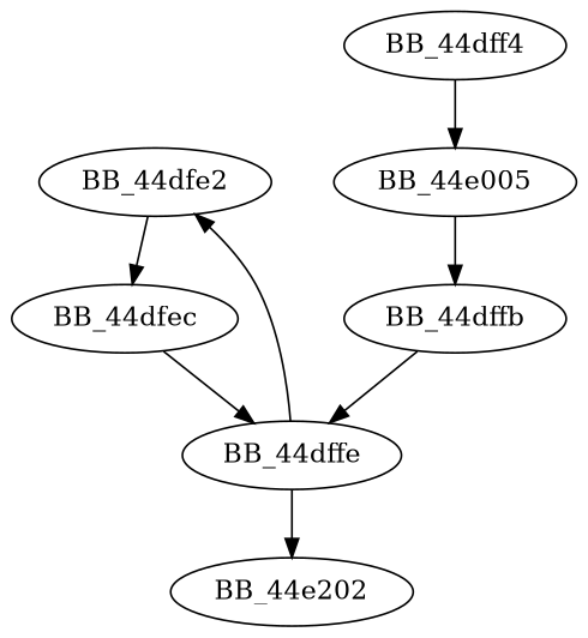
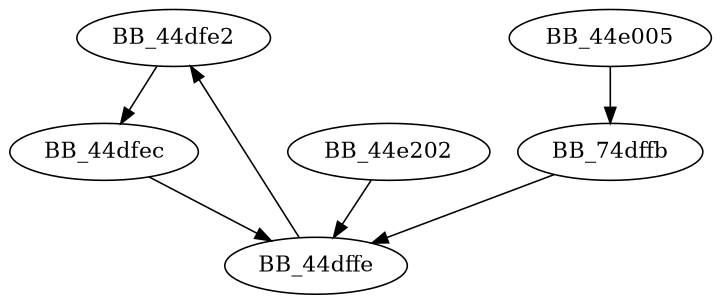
  digraph {
    BB_44dfe2
    BB_44dfec
    BB_44dffe
    n4 [label=BB_44e202]
-   BB_44dff4
    BB_44e005
-   BB_44dffb
+   BB_44dffb [label=BB_74dffb]
    BB_44dfe2 -> BB_44dfec
    BB_44dfec -> BB_44dffe
    BB_44dffe -> BB_44dfe2
-   BB_44dffe -> n4
-   BB_44dff4 -> BB_44e005
+   n4 -> BB_44dffe
    BB_44e005 -> BB_44dffb
    BB_44dffb -> BB_44dffe
  }
